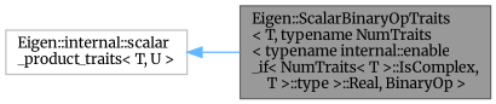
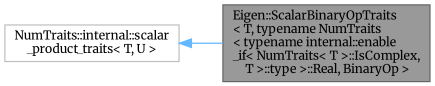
  digraph {
    rankdir=LR
    fontname=Merriweather
    node [fontname=Merriweather fontsize=10 shape=box style=filled]
    n1 [color=gray40 fillcolor=grey60 fontcolor=black height=0.2 label="Eigen::ScalarBinaryOpTraits\l\< T, typename NumTraits\l\< typename internal::enable\l_if\< NumTraits\< T \>::IsComplex,\l T \>::type \>::Real, BinaryOp \>" width=0.4]
-   n2 [color=grey75 fillcolor=white height=0.2 label="Eigen::internal::scalar\l_product_traits\< T, U \>" width=0.4]
+   n2 [color=grey75 fillcolor=white height=0.2 label="NumTraits::internal::scalar\l_product_traits\< T, U \>" width=0.4]
    n2 -> n1 [color=steelblue1 dir=back fontname=Merriweather fontsize=10 labelfontname=Helvetica labelfontsize=10 style=solid]
  }
